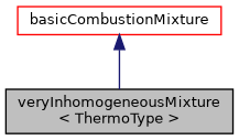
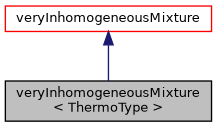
  digraph {
    node [fontname=Helvetica fontsize=10 shape=record]
    n1 [color=black fillcolor=grey75 fontcolor=black height=0.2 label="veryInhomogeneousMixture\l\< ThermoType \>" style=filled width=0.4]
-   n2 [color=red height=0.2 label=basicCombustionMixture width=0.4]
+   n2 [color=red height=0.2 label=veryInhomogeneousMixture width=0.4]
    n2 -> n1 [color=midnightblue dir=back fontname=Helvetica fontsize=10 labelfontname=Helvetica labelfontsize=10 style=solid]
  }
